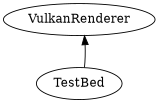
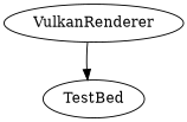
  digraph {
    VulkanRenderer
    TestBed
-   TestBed -> VulkanRenderer
+   VulkanRenderer -> TestBed
  }
